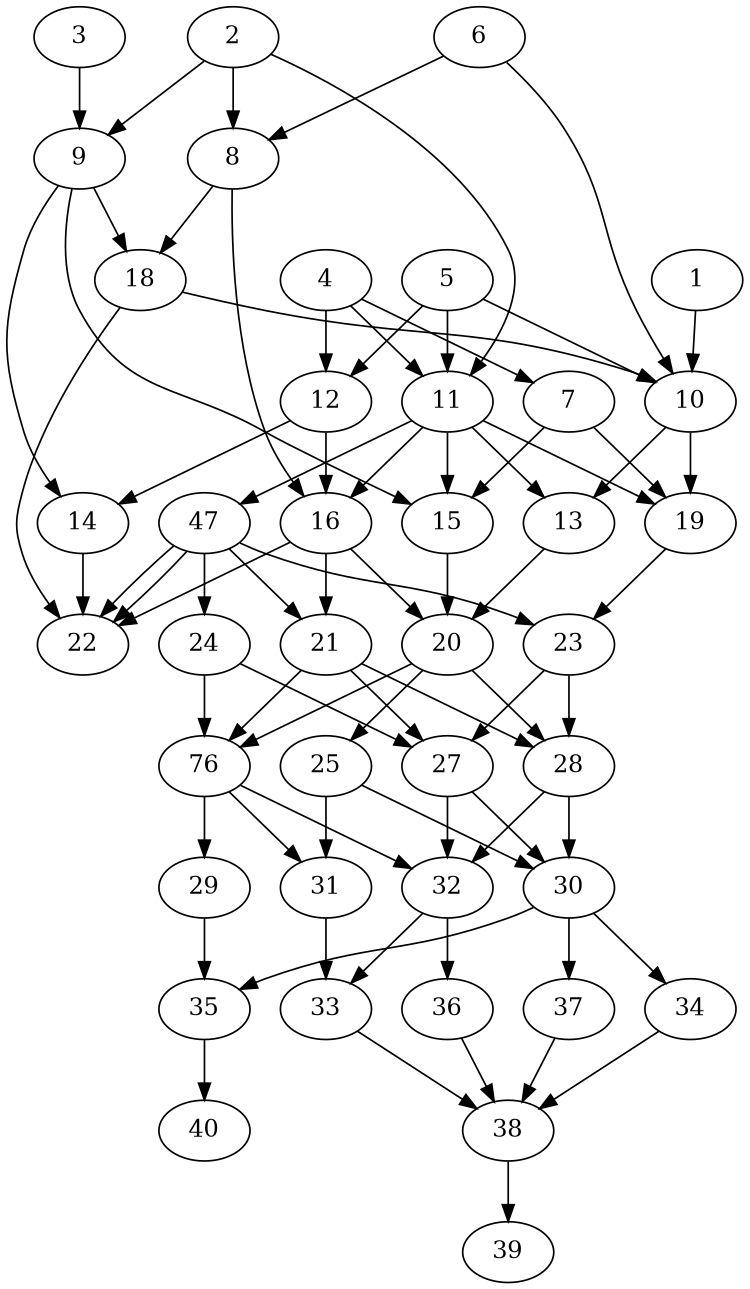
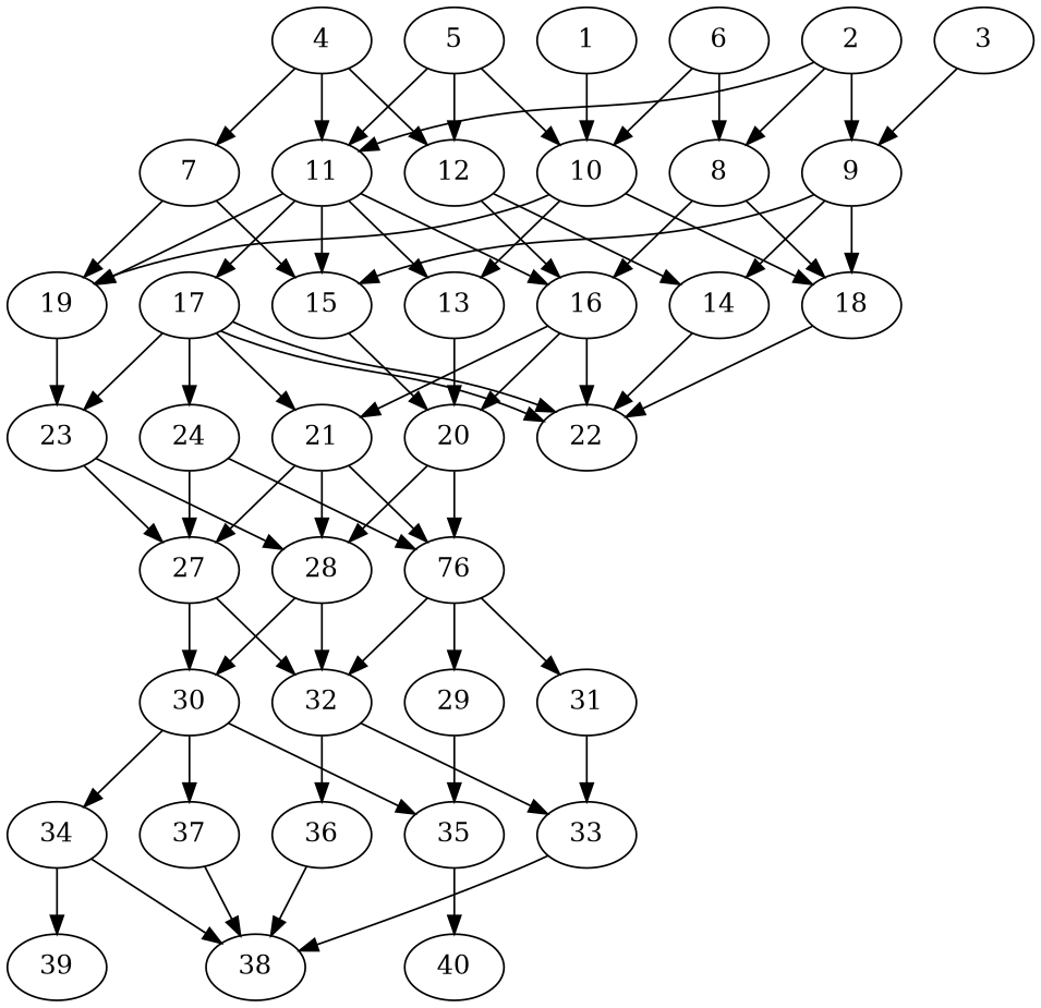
  digraph {
    node [alpha=0.15]
    1 [alpha=0.20 expect_size=12847104]
    10 [alpha=0.13 expect_size=8282112]
    19 [alpha=0.14 expect_size=15598592]
    18 [alpha=0.18 expect_size=27686912]
    13 [alpha=0.08 expect_size=19620864]
    23 [alpha=0.18 expect_size=21715968]
    22 [alpha=0.07 expect_size=22278144]
    20 [alpha=0.12 expect_size=26814464]
    2 [expect_size=35488768]
    8 [expect_size=24513536]
    9 [alpha=0.05 expect_size=49810432]
    11 [alpha=0.05 expect_size=31108096]
    16 [alpha=0.10 expect_size=41098240]
    15 [alpha=0.02 expect_size=12147712]
    14 [expect_size=29527040]
-   17 [alpha=0.19 expect_size=24238080 label=47]
+   17 [alpha=0.19 expect_size=24238080]
    21 [alpha=0.13 expect_size=10063872]
    24 [alpha=0.16 expect_size=41714688]
    3 [alpha=0.04 expect_size=44113920]
    4 [alpha=0.13 expect_size=24442880]
    7 [alpha=0.01 expect_size=33072128]
    12 [alpha=0.20 expect_size=30607360]
    5 [alpha=0.12 expect_size=10871808]
    6 [alpha=0.13 expect_size=43664384]
-   25 [alpha=0.17 expect_size=29817856]
    n26 [expect_size=33666048 label=76]
    28 [alpha=0.01 expect_size=8892416]
    27 [alpha=0.04 expect_size=10429440]
    30 [alpha=0.14 expect_size=37352448]
    31 [alpha=0.03 expect_size=18463744]
    29 [alpha=0.17 expect_size=51416064]
    32 [alpha=0.02 expect_size=49542144]
    35 [alpha=0.01 expect_size=52079616]
    34 [alpha=0.03 expect_size=13721600]
    37 [alpha=0.17 expect_size=32730112]
    33 [alpha=0.07 expect_size=19275776]
    36 [expect_size=45608960]
    40 [alpha=0.08 expect_size=36262912]
    38 [alpha=0.08 expect_size=41273344]
    39 [alpha=0.03 expect_size=43323392]
    1 -> 10
    10 -> 19
-   18 -> 10
+   10 -> 18
    10 -> 13
    19 -> 23
    18 -> 22
    13 -> 20
    23 -> 28
    23 -> 27
-   20 -> 25
    20 -> n26
    20 -> 28
    2 -> 8
    2 -> 9
    2 -> 11
    8 -> 18
    8 -> 16
    9 -> 18
    9 -> 15
    9 -> 14
    11 -> 19
    11 -> 13
    11 -> 16
    11 -> 15
    11 -> 17
    16 -> 22
    16 -> 20
    16 -> 21
    15 -> 20
    14 -> 22
    17 -> 23
    17 -> 22
    17 -> 22
    17 -> 21
    17 -> 24
    21 -> n26
    21 -> 28
    21 -> 27
    24 -> n26
    24 -> 27
    3 -> 9
    4 -> 11
    4 -> 7
    4 -> 12
    7 -> 19
    7 -> 15
    12 -> 16
    12 -> 14
    5 -> 10
    5 -> 11
    5 -> 12
    6 -> 10
    6 -> 8
-   25 -> 30
-   25 -> 31
    n26 -> 31
    n26 -> 29
    n26 -> 32
    28 -> 30
    28 -> 32
    27 -> 30
    27 -> 32
    30 -> 35
    30 -> 34
    30 -> 37
    31 -> 33
    29 -> 35
    32 -> 33
    32 -> 36
    35 -> 40
    34 -> 38
-   38 -> 39
+   34 -> 39
    37 -> 38
    33 -> 38
    36 -> 38
  }
